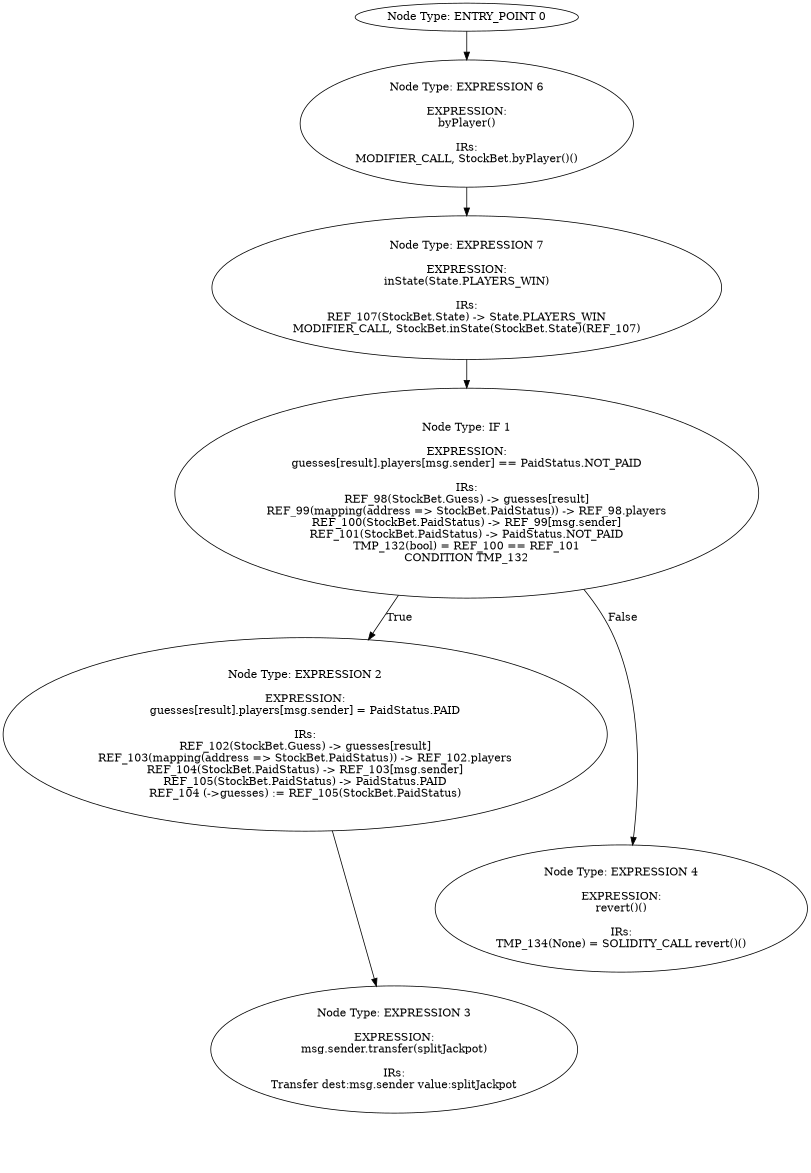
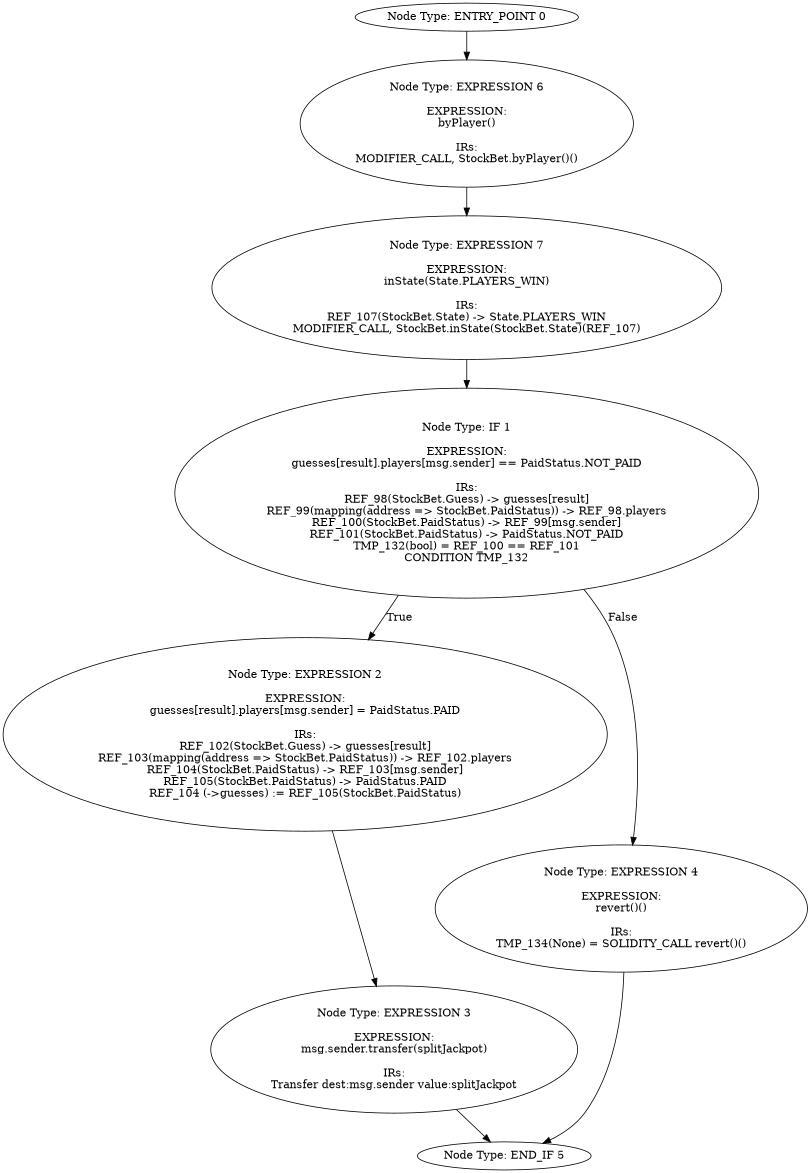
  digraph {
    n1 [label="Node Type: ENTRY_POINT 0\n"]
    n2 [label="Node Type: EXPRESSION 6\n\nEXPRESSION:\nbyPlayer()\n\nIRs:\nMODIFIER_CALL, StockBet.byPlayer()()"]
    n3 [label="Node Type: EXPRESSION 7\n\nEXPRESSION:\ninState(State.PLAYERS_WIN)\n\nIRs:\nREF_107(StockBet.State) -> State.PLAYERS_WIN\nMODIFIER_CALL, StockBet.inState(StockBet.State)(REF_107)"]
    n4 [label="Node Type: IF 1\n\nEXPRESSION:\nguesses[result].players[msg.sender] == PaidStatus.NOT_PAID\n\nIRs:\nREF_98(StockBet.Guess) -> guesses[result]\nREF_99(mapping(address => StockBet.PaidStatus)) -> REF_98.players\nREF_100(StockBet.PaidStatus) -> REF_99[msg.sender]\nREF_101(StockBet.PaidStatus) -> PaidStatus.NOT_PAID\nTMP_132(bool) = REF_100 == REF_101\nCONDITION TMP_132"]
    n5 [label="Node Type: EXPRESSION 2\n\nEXPRESSION:\nguesses[result].players[msg.sender] = PaidStatus.PAID\n\nIRs:\nREF_102(StockBet.Guess) -> guesses[result]\nREF_103(mapping(address => StockBet.PaidStatus)) -> REF_102.players\nREF_104(StockBet.PaidStatus) -> REF_103[msg.sender]\nREF_105(StockBet.PaidStatus) -> PaidStatus.PAID\nREF_104 (->guesses) := REF_105(StockBet.PaidStatus)"]
    n6 [label="Node Type: EXPRESSION 4\n\nEXPRESSION:\nrevert()()\n\nIRs:\nTMP_134(None) = SOLIDITY_CALL revert()()"]
    n7 [label="Node Type: EXPRESSION 3\n\nEXPRESSION:\nmsg.sender.transfer(splitJackpot)\n\nIRs:\nTransfer dest:msg.sender value:splitJackpot"]
+   n8 [label="Node Type: END_IF 5\n"]
    n1 -> n2
    n2 -> n3
    n3 -> n4
    n4 -> n5 [label=True]
    n4 -> n6 [label=False]
    n5 -> n7
+   n6 -> n8
+   n7 -> n8
  }
